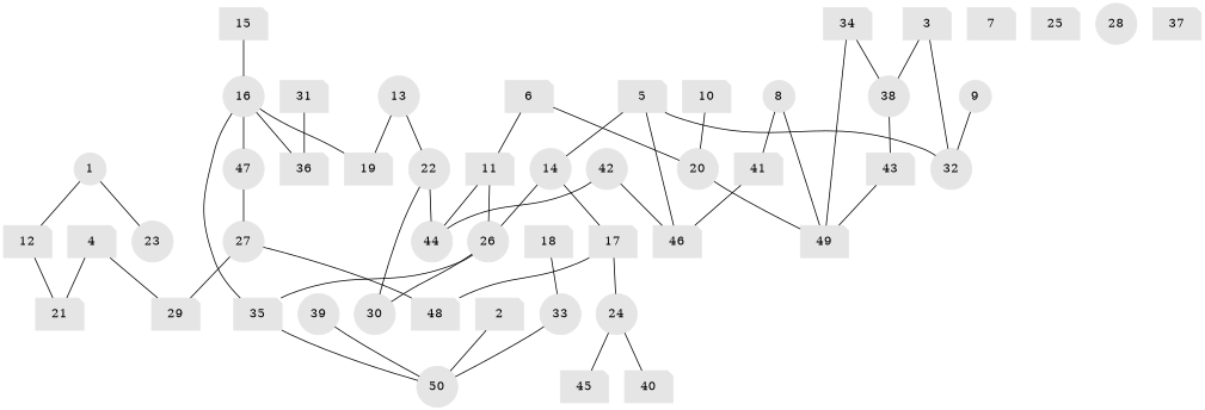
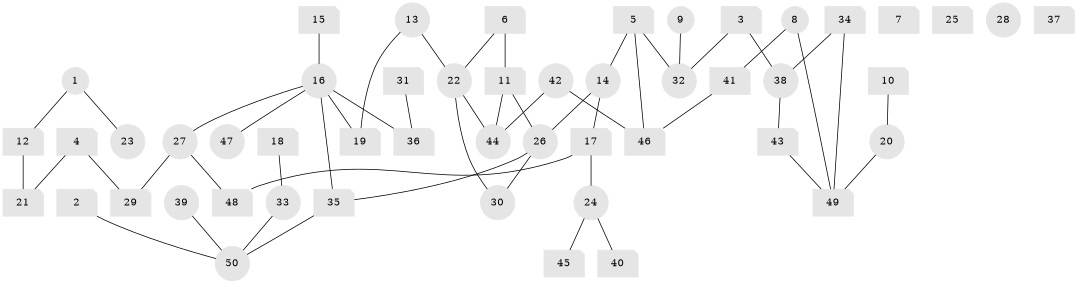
  graph {
    node [color=gray90 shape=note style=filled]
    1 [shape=circle]
    12
    23 [shape=circle]
    21
    50 [shape=circle]
    2
    32 [shape=circle]
    3
    38 [shape=circle]
    43
    4
    29
    5
    14 [shape=circle]
    46
    26 [shape=circle]
    17
    6
    11
    20 [shape=circle]
    44 [shape=circle]
    49
    7
    8 [shape=circle]
    41
    9 [shape=circle]
    10
    35
    30 [shape=circle]
    13 [shape=circle]
    19
    22 [shape=circle]
    24 [shape=circle]
    48
    16 [shape=circle]
    15
    27 [shape=circle]
    36
    47 [shape=circle]
    40
    45
    33 [shape=circle]
    18
    25
    28 [shape=circle]
    31
    34
    37
    39 [shape=circle]
    42 [shape=circle]
    1 -- 12
    1 -- 23
    12 -- 21
    2 -- 50
    3 -- 32
    3 -- 38
    38 -- 43
    43 -- 49
    4 -- 21
    4 -- 29
    5 -- 32
    5 -- 14
    5 -- 46
    14 -- 26
    14 -- 17
    26 -- 35
    26 -- 30
    17 -- 24
    17 -- 48
    6 -- 11
-   6 -- 20
+   6 -- 22
    11 -- 26
    11 -- 44
    20 -- 49
    8 -- 49
    8 -- 41
    41 -- 46
    9 -- 32
    10 -- 20
    35 -- 50
    13 -- 19
    13 -- 22
    22 -- 44
    22 -- 30
    24 -- 40
    24 -- 45
    16 -- 35
    16 -- 19
-   47 -- 27
+   16 -- 27
    16 -- 36
    16 -- 47
    15 -- 16
    27 -- 29
    27 -- 48
    33 -- 50
    18 -- 33
    31 -- 36
    34 -- 38
    34 -- 49
    39 -- 50
    42 -- 46
    42 -- 44
  }
